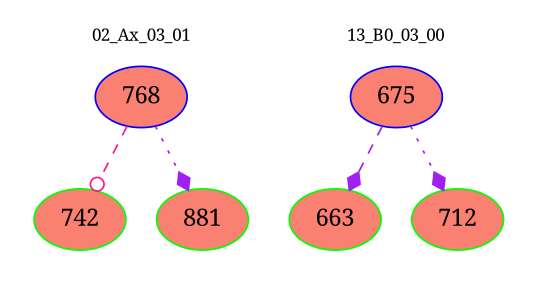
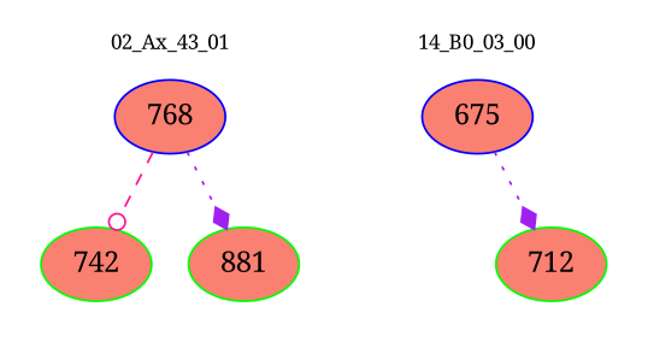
  digraph {
    fontname="Noto Serif"
    node [color=green fillcolor=salmon fontname="Noto Serif" style=filled]
    edge [arrowhead=diamond color=purple fontname="Noto Serif" style=dashed]
    n1 [color=blue label=768]
    n2 [label=742]
    n3 [label=881]
    n4 [color=blue label=675]
-   n5 [label=663]
    n6 [label=712]
    subgraph cluster_1 {
      color=white
      fontsize=10
-     label="02_Ax_03_01"
+     label="02_Ax_43_01"
      n1
      n2
      n3
    }
    subgraph cluster_2 {
      color=white
      fontsize=10
-     label="13_B0_03_00"
+     label="14_B0_03_00"
      n4
-     n5
      n6
    }
    n1 -> n2 [arrowhead=odot color=deeppink]
    n1 -> n3 [style=dotted]
-   n4 -> n5
    n4 -> n6 [style=dotted]
  }
